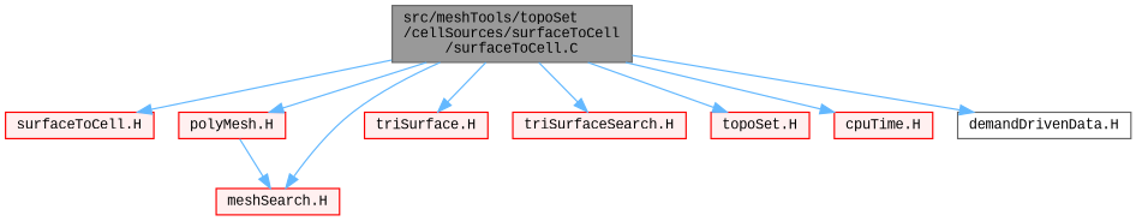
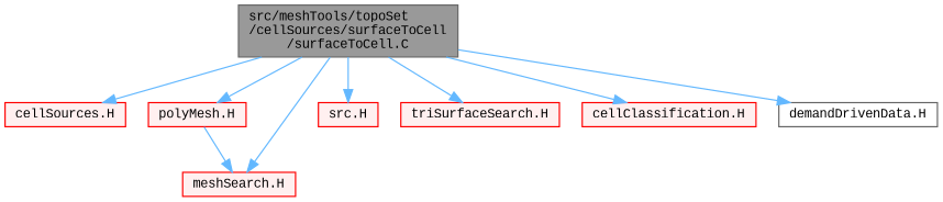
  digraph {
    fontname="Liberation Mono"
    node [color=red fillcolor="#FFF0F0" fontname="Liberation Mono" fontsize=10 shape=box style=filled]
    edge [color=steelblue1 fontname="Liberation Mono" fontsize=10 labelfontname=Helvetica labelfontsize=10 style=solid]
    n1 [color=gray40 fillcolor=grey60 fontcolor=black height=0.2 label="src/meshTools/topoSet\l/cellSources/surfaceToCell\l/surfaceToCell.C" width=0.4]
-   n2 [height=0.2 label="surfaceToCell.H" width=0.4]
+   n2 [height=0.2 label="cellSources.H" width=0.4]
    n3 [height=0.2 label="polyMesh.H" width=0.4]
    n4 [height=0.2 label="meshSearch.H" width=0.4]
-   n5 [height=0.2 label="triSurface.H" width=0.4]
+   n5 [height=0.2 label="src.H" width=0.4]
    n6 [height=0.2 label="triSurfaceSearch.H" width=0.4]
-   n7 [height=0.2 label="topoSet.H" width=0.4]
-   n8 [height=0.2 label="cpuTime.H" width=0.4]
+   n7 [height=0.2 label="cellClassification.H" width=0.4]
    n9 [color=grey40 fillcolor=white height=0.2 label="demandDrivenData.H" width=0.4]
    n1 -> n2
    n1 -> n3
    n1 -> n4
    n1 -> n5
    n1 -> n6
    n1 -> n7
-   n1 -> n8
    n1 -> n9
    n3 -> n4
  }
